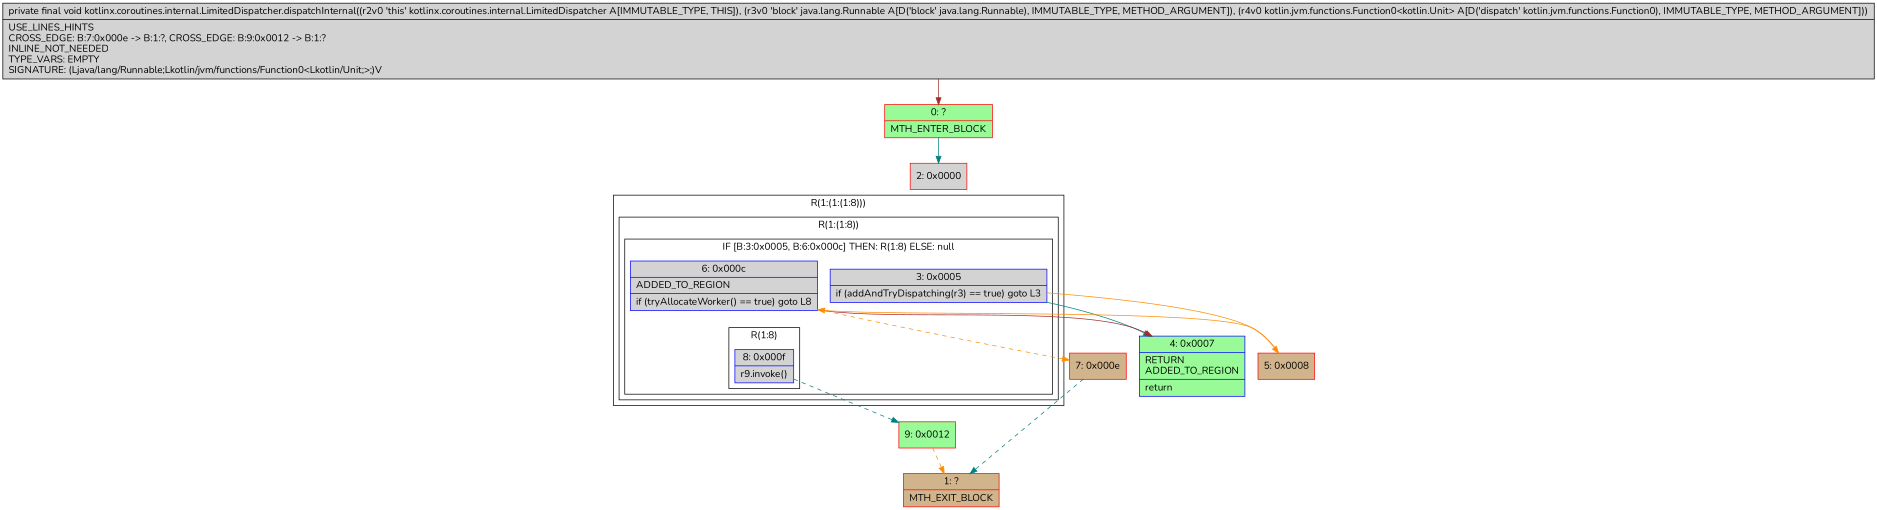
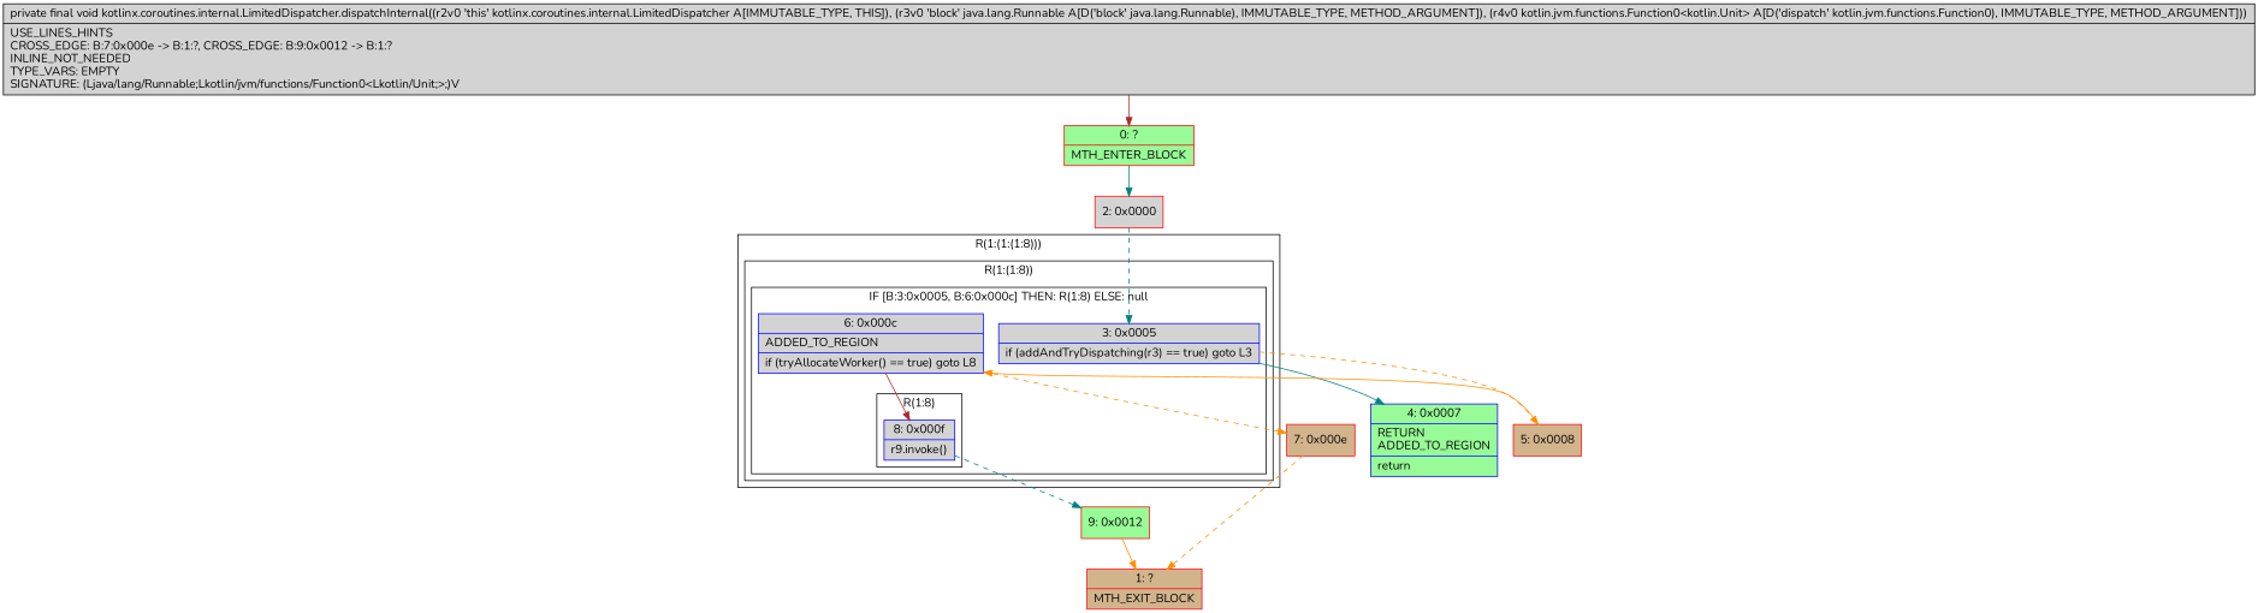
  digraph {
    fontname=Nunito
    node [color=red fillcolor=lightgrey fontname=Nunito shape=record style=filled]
    edge [color=darkorange fontname=Nunito style=solid]
    n1 [color=blue label="{8\:\ 0x000f|r9.invoke()\l}"]
    n2 [color=blue label="{3\:\ 0x0005|if (addAndTryDispatching(r3) == true) goto L3\l}"]
    n3 [color=blue label="{6\:\ 0x000c|ADDED_TO_REGION\l|if (tryAllocateWorker() == true) goto L8\l}"]
    n4 [fillcolor=palegreen label="{9\:\ 0x0012}"]
    n5 [color=blue fillcolor=palegreen label="{4\:\ 0x0007|RETURN\lADDED_TO_REGION\l|return\l}"]
    n6 [fillcolor=tan label="{5\:\ 0x0008}"]
    n7 [fillcolor=tan label="{7\:\ 0x000e}"]
    n8 [fillcolor=tan label="{1\:\ ?|MTH_EXIT_BLOCK\l}"]
    n9 [fillcolor=palegreen label="{0\:\ ?|MTH_ENTER_BLOCK\l}"]
    n10 [label="{2\:\ 0x0000}"]
    n11 [label="{private final void kotlinx.coroutines.internal.LimitedDispatcher.dispatchInternal((r2v0 'this' kotlinx.coroutines.internal.LimitedDispatcher A[IMMUTABLE_TYPE, THIS]), (r3v0 'block' java.lang.Runnable A[D('block' java.lang.Runnable), IMMUTABLE_TYPE, METHOD_ARGUMENT]), (r4v0 kotlin.jvm.functions.Function0\<kotlin.Unit\> A[D('dispatch' kotlin.jvm.functions.Function0), IMMUTABLE_TYPE, METHOD_ARGUMENT]))  | USE_LINES_HINTS\lCROSS_EDGE: B:7:0x000e \-\> B:1:?, CROSS_EDGE: B:9:0x0012 \-\> B:1:?\lINLINE_NOT_NEEDED\lTYPE_VARS: EMPTY\lSIGNATURE: (Ljava\/lang\/Runnable;Lkotlin\/jvm\/functions\/Function0\<Lkotlin\/Unit;\>;)V\l}" color=""]
    subgraph cluster_1 {
      label="R(1:(1:(1:8)))"
      subgraph cluster_2 {
        label="R(1:(1:8))"
        subgraph cluster_3 {
          label="IF [B:3:0x0005, B:6:0x000c] THEN: R(1:8) ELSE: null"
          n2
          n3
          subgraph cluster_4 {
            label="R(1:8)"
            n1
          }
        }
      }
    }
    n1 -> n4 [color=teal style=dashed]
    n2 -> n5 [color=teal]
-   n2 -> n6
-   n3 -> n5 [color=brown]
+   n2 -> n6 [style=dashed]
+   n3 -> n1 [color=brown]
    n3 -> n7 [style=dashed]
-   n4 -> n8 [style=dashed]
+   n4 -> n8
    n6 -> n3
-   n7 -> n8 [color=teal style=dashed]
+   n7 -> n8 [style=dashed]
    n9 -> n10 [color=teal]
+   n10 -> n2 [color=teal style=dashed]
    n11 -> n9 [color=brown]
  }
